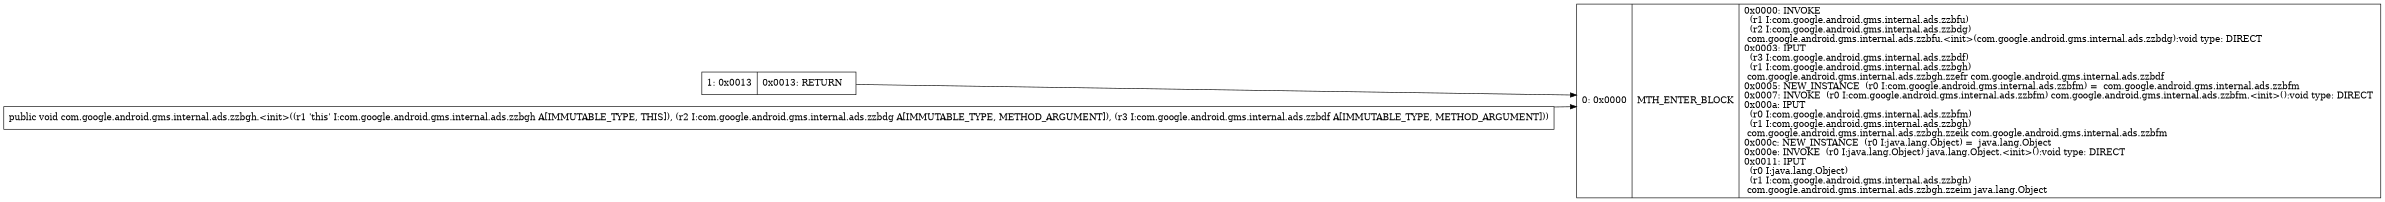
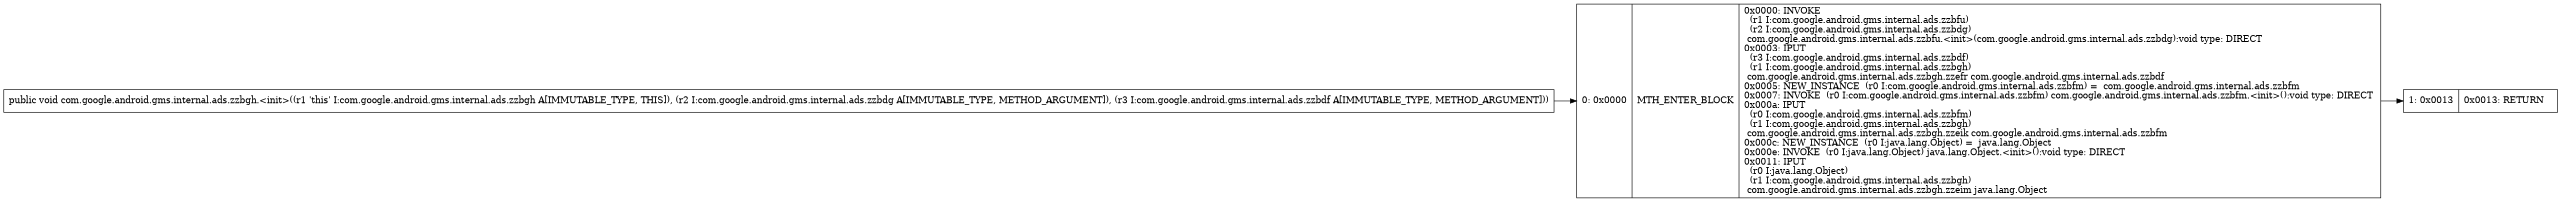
  digraph {
    rankdir=LR
    node [shape=record]
    n1 [label="{0\:\ 0x0000|MTH_ENTER_BLOCK\l|0x0000: INVOKE  \l  (r1 I:com.google.android.gms.internal.ads.zzbfu)\l  (r2 I:com.google.android.gms.internal.ads.zzbdg)\l com.google.android.gms.internal.ads.zzbfu.\<init\>(com.google.android.gms.internal.ads.zzbdg):void type: DIRECT \l0x0003: IPUT  \l  (r3 I:com.google.android.gms.internal.ads.zzbdf)\l  (r1 I:com.google.android.gms.internal.ads.zzbgh)\l com.google.android.gms.internal.ads.zzbgh.zzefr com.google.android.gms.internal.ads.zzbdf \l0x0005: NEW_INSTANCE  (r0 I:com.google.android.gms.internal.ads.zzbfm) =  com.google.android.gms.internal.ads.zzbfm \l0x0007: INVOKE  (r0 I:com.google.android.gms.internal.ads.zzbfm) com.google.android.gms.internal.ads.zzbfm.\<init\>():void type: DIRECT \l0x000a: IPUT  \l  (r0 I:com.google.android.gms.internal.ads.zzbfm)\l  (r1 I:com.google.android.gms.internal.ads.zzbgh)\l com.google.android.gms.internal.ads.zzbgh.zzeik com.google.android.gms.internal.ads.zzbfm \l0x000c: NEW_INSTANCE  (r0 I:java.lang.Object) =  java.lang.Object \l0x000e: INVOKE  (r0 I:java.lang.Object) java.lang.Object.\<init\>():void type: DIRECT \l0x0011: IPUT  \l  (r0 I:java.lang.Object)\l  (r1 I:com.google.android.gms.internal.ads.zzbgh)\l com.google.android.gms.internal.ads.zzbgh.zzeim java.lang.Object \l}"]
    n2 [label="{1\:\ 0x0013|0x0013: RETURN   \l}"]
    n3 [label="{public void com.google.android.gms.internal.ads.zzbgh.\<init\>((r1 'this' I:com.google.android.gms.internal.ads.zzbgh A[IMMUTABLE_TYPE, THIS]), (r2 I:com.google.android.gms.internal.ads.zzbdg A[IMMUTABLE_TYPE, METHOD_ARGUMENT]), (r3 I:com.google.android.gms.internal.ads.zzbdf A[IMMUTABLE_TYPE, METHOD_ARGUMENT])) }"]
-   n2 -> n1
+   n1 -> n2
    n3 -> n1
  }
